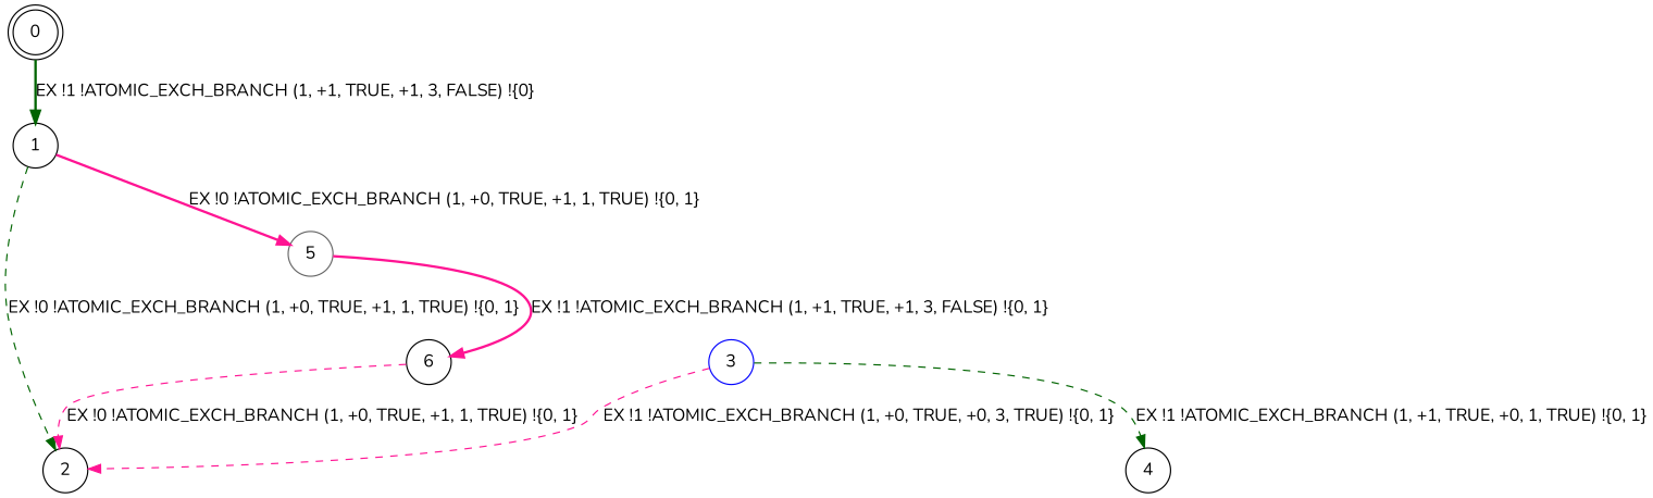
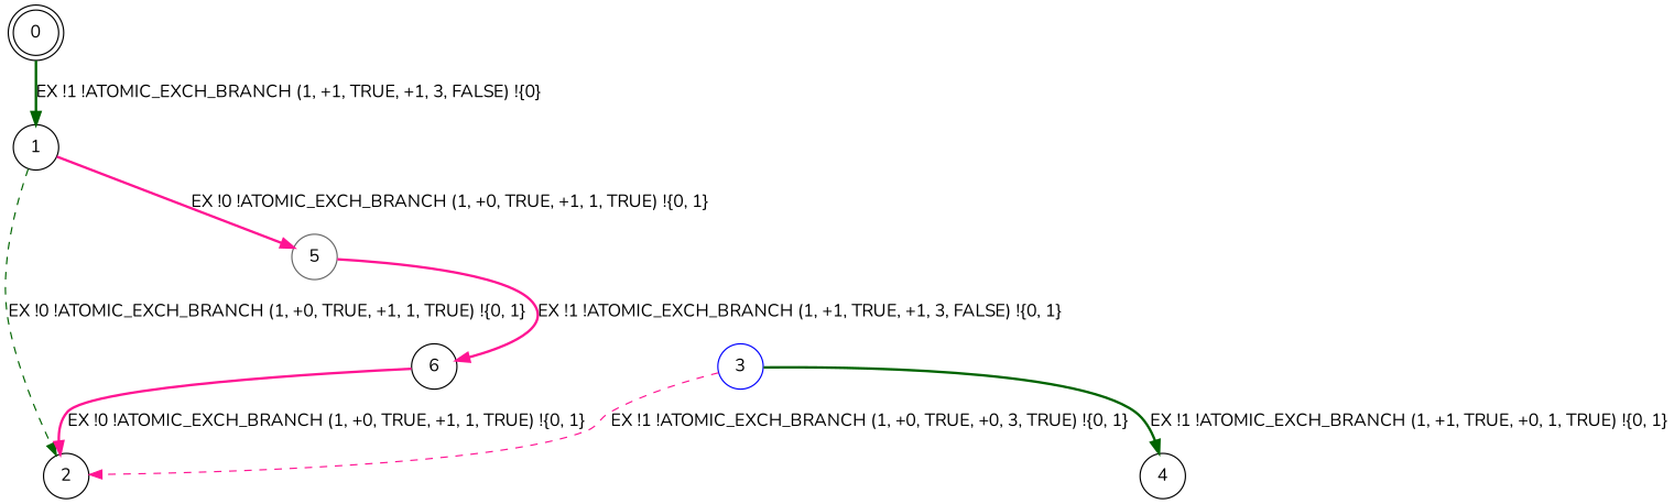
  digraph {
    fontname=Nunito
    node [color=black fontname=Nunito shape=circle]
    edge [color=deeppink fontname=Nunito style=bold]
    0 [peripheries=2]
    1
    2
    5 [color=gray40]
    3 [color=blue]
    4
    6
    0 -> 1 [color=darkgreen label="EX !1 !ATOMIC_EXCH_BRANCH (1, +1, TRUE, +1, 3, FALSE) !{0}"]
    1 -> 2 [color=darkgreen label="EX !0 !ATOMIC_EXCH_BRANCH (1, +0, TRUE, +1, 1, TRUE) !{0, 1}" style=dashed]
    1 -> 5 [label="EX !0 !ATOMIC_EXCH_BRANCH (1, +0, TRUE, +1, 1, TRUE) !{0, 1}"]
    5 -> 6 [label="EX !1 !ATOMIC_EXCH_BRANCH (1, +1, TRUE, +1, 3, FALSE) !{0, 1}"]
    3 -> 2 [label="EX !1 !ATOMIC_EXCH_BRANCH (1, +0, TRUE, +0, 3, TRUE) !{0, 1}" style=dashed]
-   3 -> 4 [color=darkgreen label="EX !1 !ATOMIC_EXCH_BRANCH (1, +1, TRUE, +0, 1, TRUE) !{0, 1}" style=dashed]
-   6 -> 2 [label="EX !0 !ATOMIC_EXCH_BRANCH (1, +0, TRUE, +1, 1, TRUE) !{0, 1}" style=dashed]
+   3 -> 4 [color=darkgreen label="EX !1 !ATOMIC_EXCH_BRANCH (1, +1, TRUE, +0, 1, TRUE) !{0, 1}"]
+   6 -> 2 [label="EX !0 !ATOMIC_EXCH_BRANCH (1, +0, TRUE, +1, 1, TRUE) !{0, 1}"]
  }
